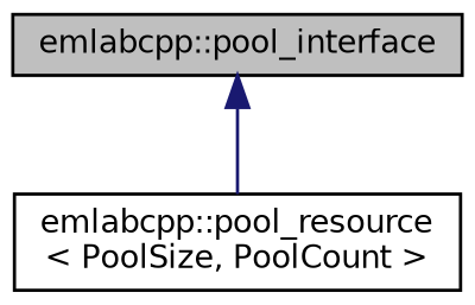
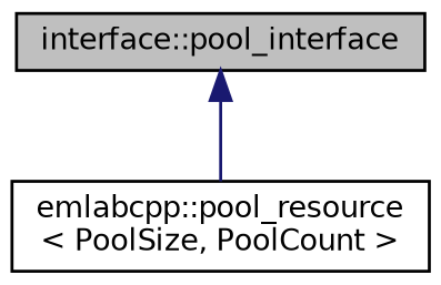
  digraph {
    node [color=black fontname=Helvetica fontsize=10 shape=record style=filled]
-   n1 [fillcolor=grey75 fontcolor=black height=0.2 label="emlabcpp::pool_interface" width=0.4]
+   n1 [fillcolor=grey75 fontcolor=black height=0.2 label="interface::pool_interface" width=0.4]
    n2 [fillcolor=white height=0.2 label="emlabcpp::pool_resource\l\< PoolSize, PoolCount \>" width=0.4]
    n1 -> n2 [color=midnightblue dir=back fontname=Helvetica fontsize=10 labelfontname=Helvetica labelfontsize=10 style=solid]
  }
